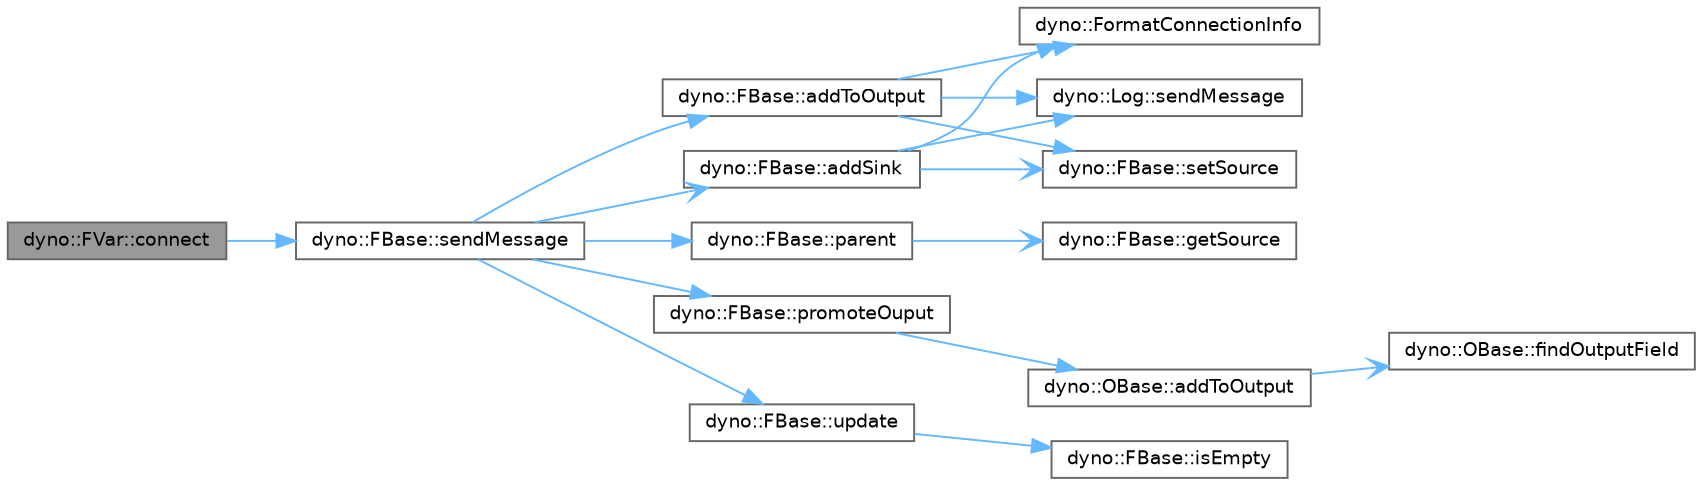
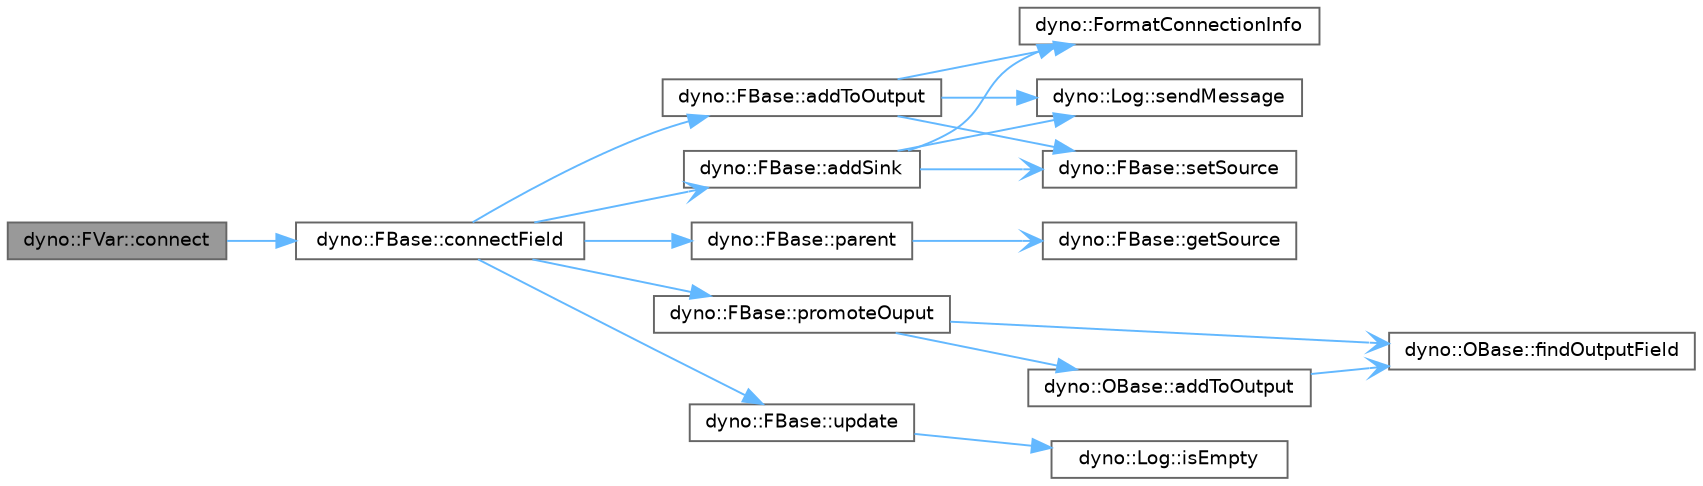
  digraph {
    rankdir=LR
    node [color=grey40 fillcolor=white fontname=Helvetica fontsize=10 shape=box style=filled]
    edge [arrowhead=normal color=steelblue1 fontname=Helvetica fontsize=10 labelfontname=Helvetica labelfontsize=10 style=solid]
    n1 [color=gray40 fillcolor=grey60 fontcolor=black height=0.2 label="dyno::FVar::connect" width=0.4]
-   n2 [height=0.2 label="dyno::FBase::sendMessage" width=0.4]
+   n2 [height=0.2 label="dyno::FBase::connectField" width=0.4]
    n3 [height=0.2 label="dyno::FBase::addSink" width=0.4]
    n4 [height=0.2 label="dyno::FBase::parent" width=0.4]
    n5 [height=0.2 label="dyno::FBase::promoteOuput" width=0.4]
    n6 [height=0.2 label="dyno::FBase::addToOutput" width=0.4]
    n7 [height=0.2 label="dyno::FBase::update" width=0.4]
    n8 [height=0.2 label="dyno::FormatConnectionInfo" width=0.4]
    n9 [height=0.2 label="dyno::Log::sendMessage" width=0.4]
    n10 [height=0.2 label="dyno::FBase::setSource" width=0.4]
    n11 [height=0.2 label="dyno::FBase::getSource" width=0.4]
    n12 [height=0.2 label="dyno::OBase::addToOutput" width=0.4]
    n13 [height=0.2 label="dyno::OBase::findOutputField" width=0.4]
-   n14 [height=0.2 label="dyno::FBase::isEmpty" width=0.4]
+   n14 [height=0.2 label="dyno::Log::isEmpty" width=0.4]
    n1 -> n2
    n2 -> n3 [arrowhead=vee]
    n2 -> n4
    n2 -> n5
    n2 -> n6
    n2 -> n7
    n3 -> n8
    n3 -> n9
    n3 -> n10 [arrowhead=vee]
    n4 -> n11 [arrowhead=vee]
    n5 -> n12
+   n5 -> n13 [arrowhead=vee]
    n6 -> n8
    n6 -> n9
    n6 -> n10
    n7 -> n14
    n12 -> n13 [arrowhead=vee]
  }
